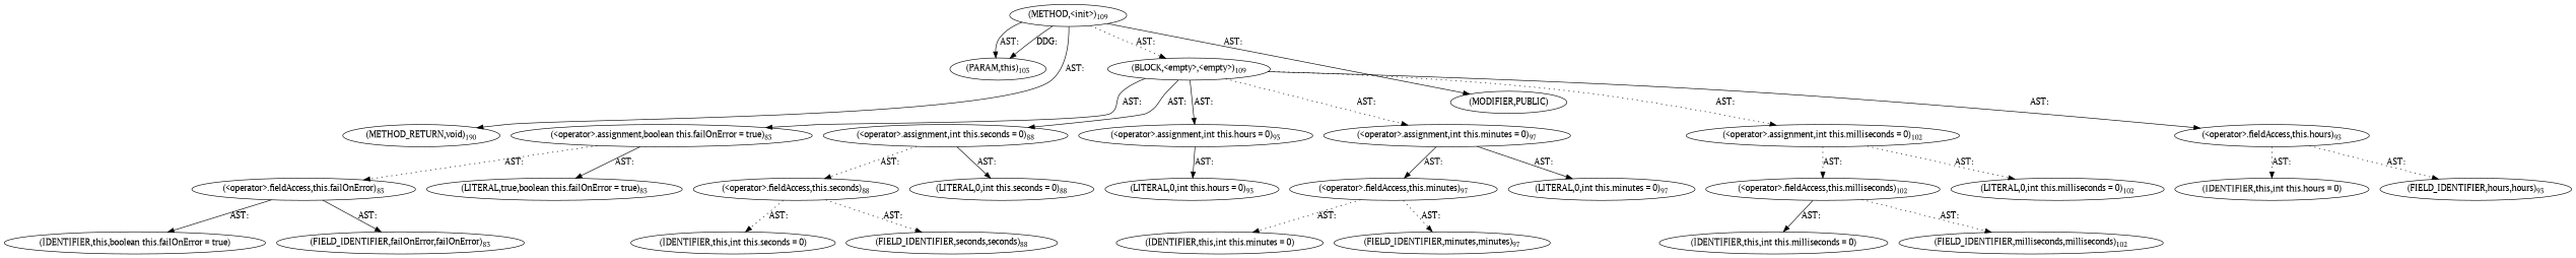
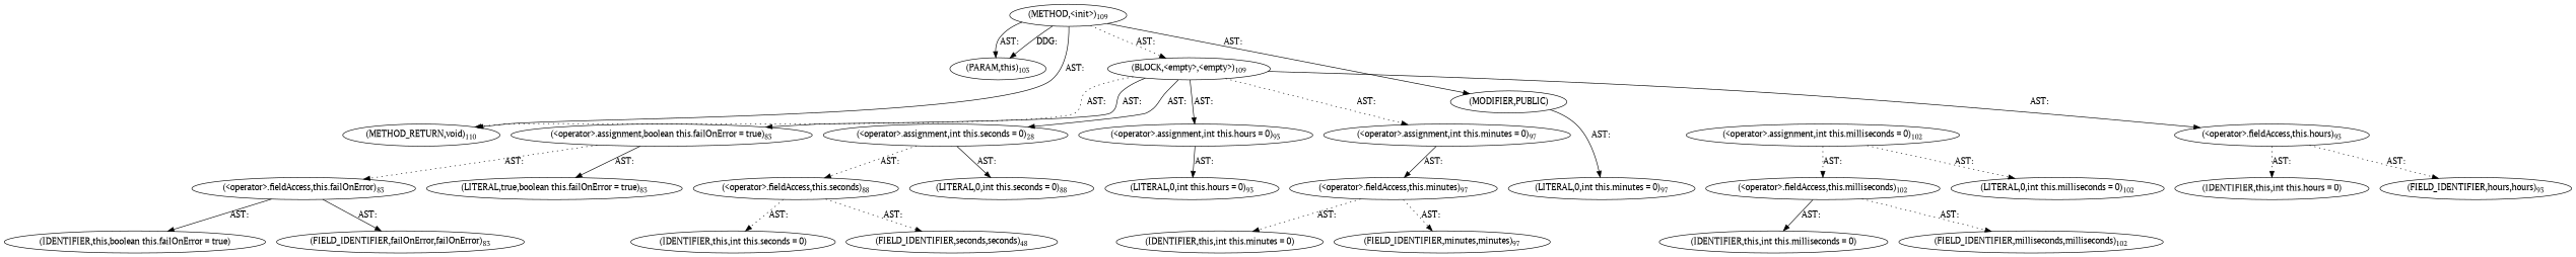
  digraph {
    fontname="PT Serif"
    node [fontname="PT Serif"]
    edge [fontname="PT Serif" style=solid]
    n1 [label=<(METHOD,&lt;init&gt;)<SUB>109</SUB>>]
    n2 [label=<(PARAM,this)<SUB>103</SUB>>]
    n3 [label=<(BLOCK,&lt;empty&gt;,&lt;empty&gt;)<SUB>109</SUB>>]
    n4 [label=<(MODIFIER,PUBLIC)>]
-   n5 [label=<(METHOD_RETURN,void)<SUB>190</SUB>>]
+   n5 [label=<(METHOD_RETURN,void)<SUB>110</SUB>>]
    n6 [label=<(&lt;operator&gt;.assignment,boolean this.failOnError = true)<SUB>83</SUB>>]
-   n7 [label=<(&lt;operator&gt;.assignment,int this.seconds = 0)<SUB>88</SUB>>]
+   n7 [label=<(&lt;operator&gt;.assignment,int this.seconds = 0)<SUB>28</SUB>>]
    n8 [label=<(&lt;operator&gt;.assignment,int this.hours = 0)<SUB>93</SUB>>]
    n9 [label=<(&lt;operator&gt;.assignment,int this.minutes = 0)<SUB>97</SUB>>]
    n10 [label=<(&lt;operator&gt;.assignment,int this.milliseconds = 0)<SUB>102</SUB>>]
    n11 [label=<(&lt;operator&gt;.fieldAccess,this.hours)<SUB>93</SUB>>]
    n12 [label=<(&lt;operator&gt;.fieldAccess,this.failOnError)<SUB>83</SUB>>]
    n13 [label=<(LITERAL,true,boolean this.failOnError = true)<SUB>83</SUB>>]
    n14 [label=<(&lt;operator&gt;.fieldAccess,this.seconds)<SUB>88</SUB>>]
    n15 [label=<(LITERAL,0,int this.seconds = 0)<SUB>88</SUB>>]
    n16 [label=<(LITERAL,0,int this.hours = 0)<SUB>93</SUB>>]
    n17 [label=<(&lt;operator&gt;.fieldAccess,this.minutes)<SUB>97</SUB>>]
    n18 [label=<(LITERAL,0,int this.minutes = 0)<SUB>97</SUB>>]
    n19 [label=<(&lt;operator&gt;.fieldAccess,this.milliseconds)<SUB>102</SUB>>]
    n20 [label=<(LITERAL,0,int this.milliseconds = 0)<SUB>102</SUB>>]
    n21 [label=<(IDENTIFIER,this,boolean this.failOnError = true)>]
    n22 [label=<(FIELD_IDENTIFIER,failOnError,failOnError)<SUB>83</SUB>>]
    n23 [label=<(IDENTIFIER,this,int this.seconds = 0)>]
-   n24 [label=<(FIELD_IDENTIFIER,seconds,seconds)<SUB>88</SUB>>]
+   n24 [label=<(FIELD_IDENTIFIER,seconds,seconds)<SUB>48</SUB>>]
    n25 [label=<(IDENTIFIER,this,int this.hours = 0)>]
    n26 [label=<(FIELD_IDENTIFIER,hours,hours)<SUB>93</SUB>>]
    n27 [label=<(IDENTIFIER,this,int this.minutes = 0)>]
    n28 [label=<(FIELD_IDENTIFIER,minutes,minutes)<SUB>97</SUB>>]
    n29 [label=<(IDENTIFIER,this,int this.milliseconds = 0)>]
    n30 [label=<(FIELD_IDENTIFIER,milliseconds,milliseconds)<SUB>102</SUB>>]
    n1 -> n2 [label="AST: "]
    n1 -> n2 [label="DDG: "]
    n1 -> n3 [label="AST: " style=dotted]
    n1 -> n4 [label="AST: "]
    n1 -> n5 [label="AST: "]
    n3 -> n6 [label="AST: "]
    n3 -> n7 [label="AST: "]
    n3 -> n8 [label="AST: "]
    n3 -> n9 [label="AST: " style=dotted]
-   n3 -> n10 [label="AST: " style=dotted]
+   n3 -> n5 [label="AST: " style=dotted]
    n3 -> n11 [label="AST: "]
    n6 -> n12 [label="AST: " style=dotted]
    n6 -> n13 [label="AST: "]
    n7 -> n14 [label="AST: " style=dotted]
    n7 -> n15 [label="AST: "]
    n8 -> n16 [label="AST: "]
    n9 -> n17 [label="AST: "]
-   n9 -> n18 [label="AST: "]
+   n4 -> n18 [label="AST: "]
    n10 -> n19 [label="AST: " style=dotted]
    n10 -> n20 [label="AST: " style=dotted]
    n11 -> n25 [label="AST: " style=dotted]
    n11 -> n26 [label="AST: " style=dotted]
    n12 -> n21 [label="AST: "]
    n12 -> n22 [label="AST: "]
    n14 -> n23 [label="AST: " style=dotted]
    n14 -> n24 [label="AST: " style=dotted]
    n17 -> n27 [label="AST: " style=dotted]
    n17 -> n28 [label="AST: " style=dotted]
    n19 -> n29 [label="AST: "]
    n19 -> n30 [label="AST: " style=dotted]
  }
